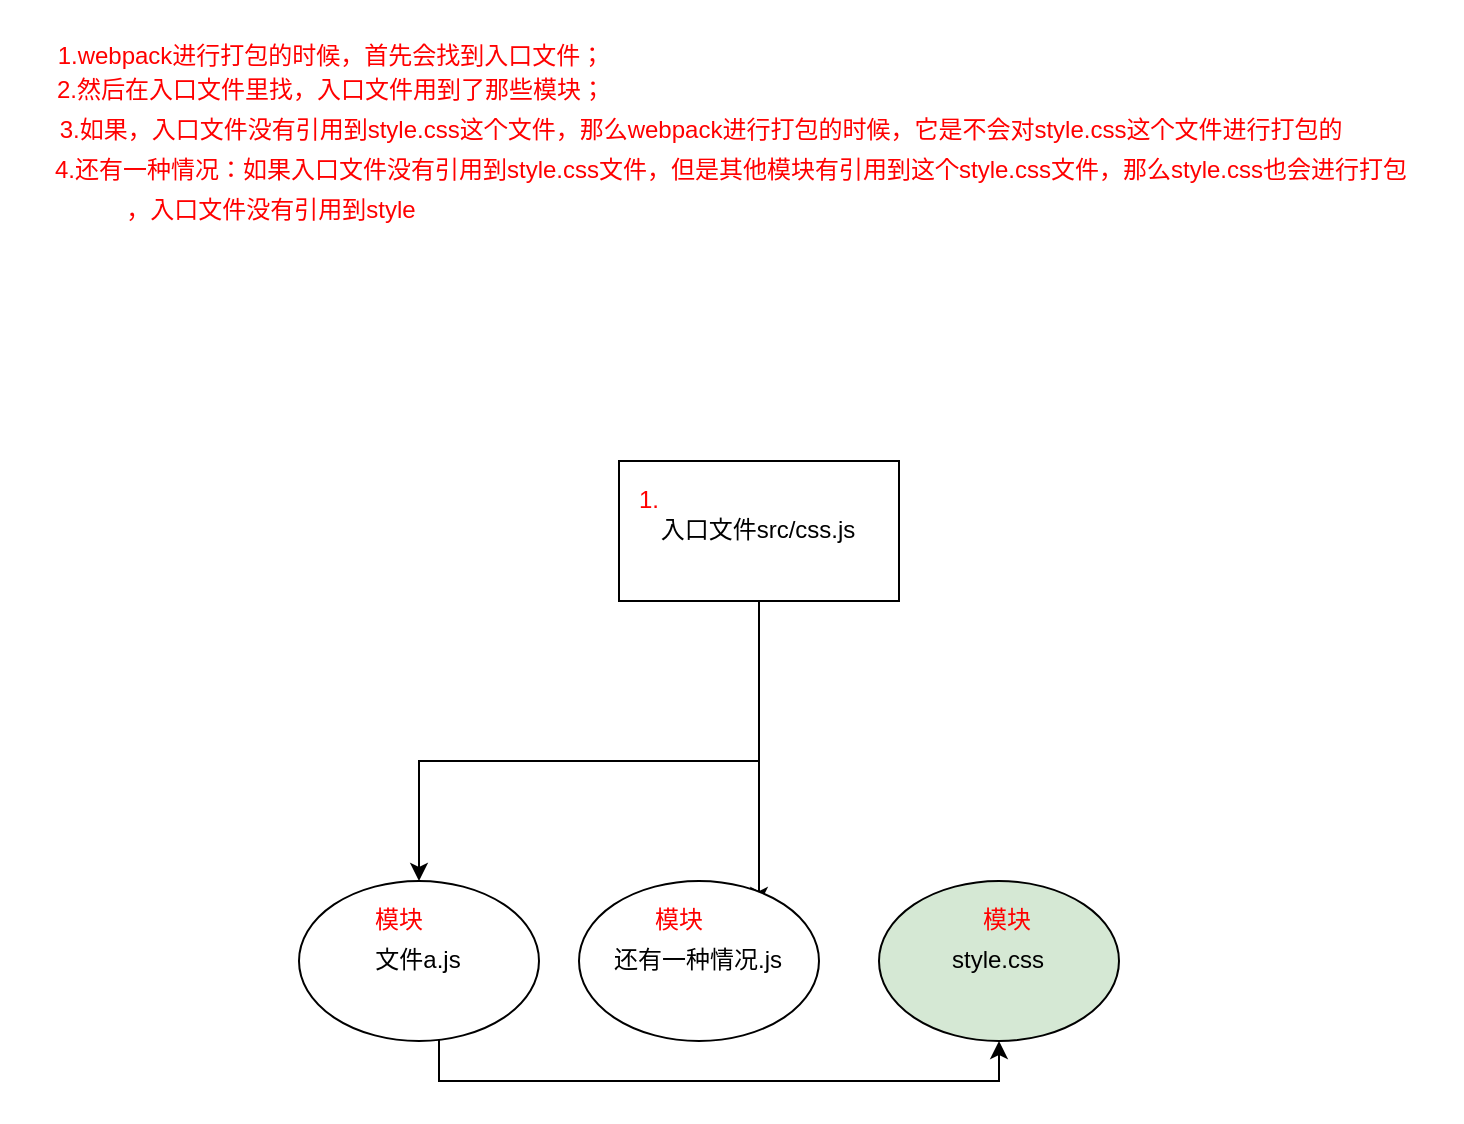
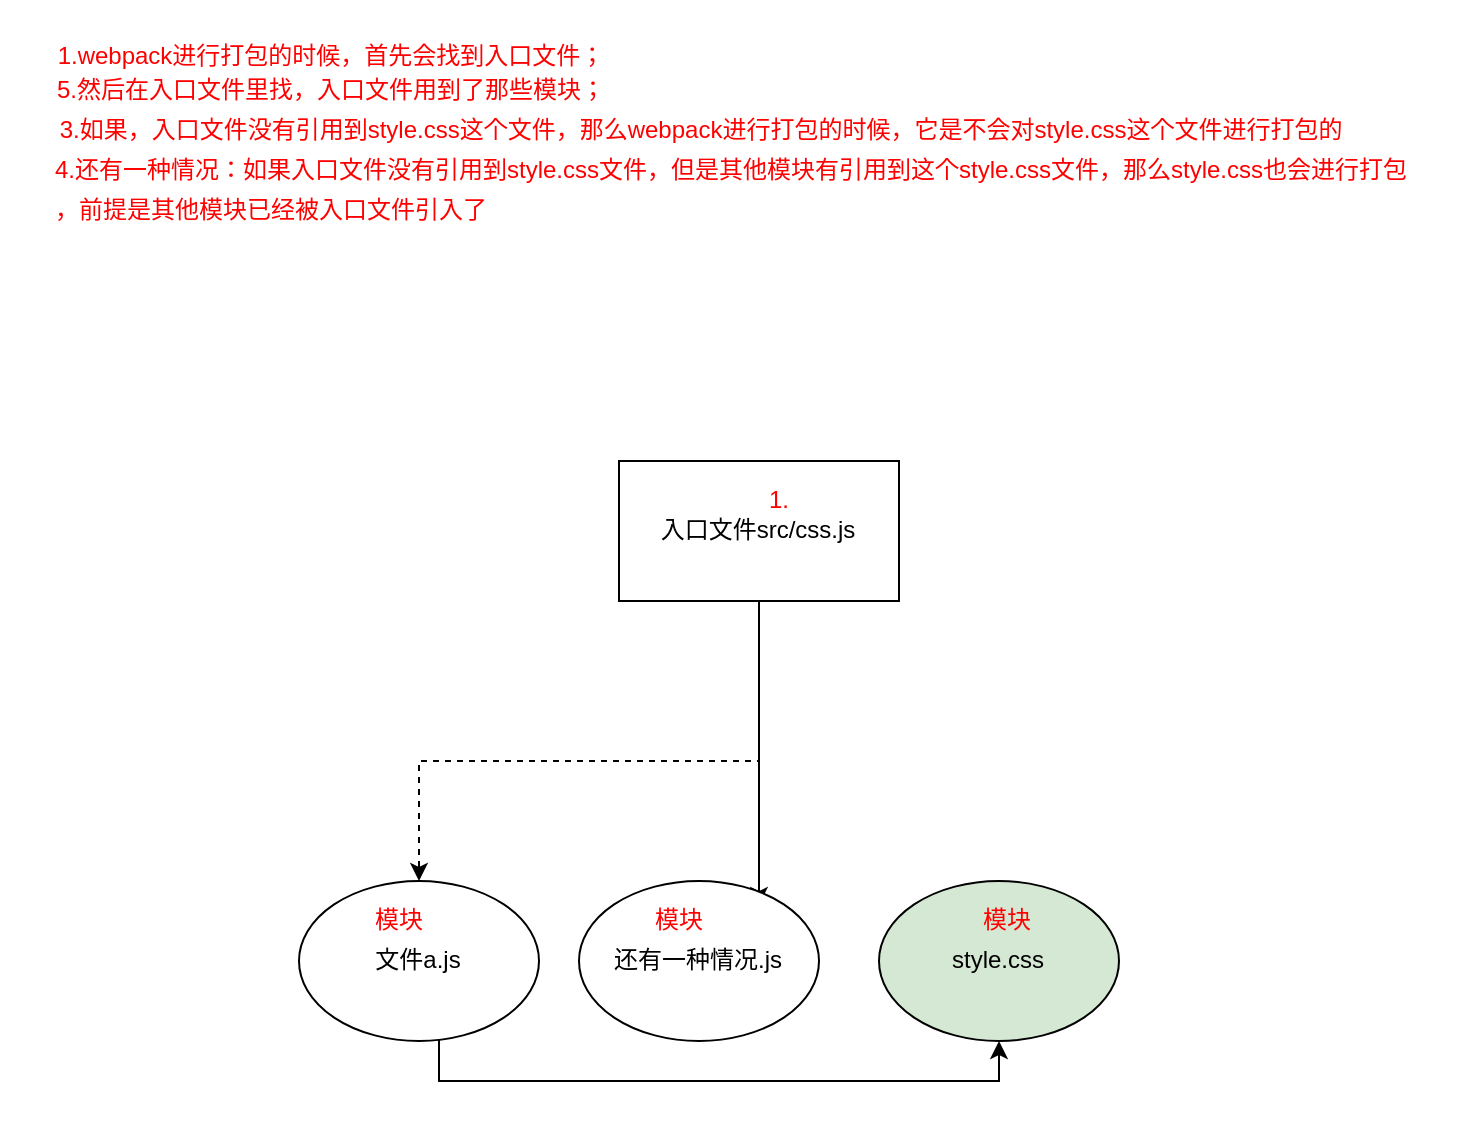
  <mxCell id="0" />
  <mxCell id="1" parent="0" />
  <mxCell id="2" value="" style="group" vertex="1" connectable="0" parent="1"><mxGeometry x="149" y="190" width="410" height="350" as="geometry" /></mxCell>
  <mxCell id="3" style="edgeStyle=orthogonalEdgeStyle;rounded=0;orthogonalLoop=1;jettySize=auto;html=1;" edge="1" parent="2" source="4"><mxGeometry relative="1" as="geometry"><mxPoint x="230" y="262" as="targetPoint" /></mxGeometry></mxCell>
  <mxCell id="4" value="入口文件src/css.js" style="whiteSpace=wrap;html=1;" vertex="1" parent="2"><mxGeometry x="160" y="40" width="140" height="70" as="geometry" /></mxCell>
  <mxCell id="5" value="文件a.js" style="ellipse;whiteSpace=wrap;html=1;" vertex="1" parent="2"><mxGeometry y="250" width="120" height="80" as="geometry" /></mxCell>
- <mxCell id="6" style="edgeStyle=orthogonalEdgeStyle;rounded=0;orthogonalLoop=1;jettySize=auto;html=1;entryX=0.5;entryY=0;entryDx=0;entryDy=0;" edge="1" parent="2" source="4" target="5"><mxGeometry relative="1" as="geometry"><mxPoint x="130" y="210" as="targetPoint" /><Array as="points"><mxPoint x="230" y="190" /><mxPoint x="60" y="190" /></Array></mxGeometry></mxCell>
+ <mxCell id="6" style="edgeStyle=orthogonalEdgeStyle;rounded=0;orthogonalLoop=1;jettySize=auto;html=1;entryX=0.5;entryY=0;entryDx=0;entryDy=0;dashed=1;" edge="1" parent="2" source="4" target="5"><mxGeometry relative="1" as="geometry"><mxPoint x="130" y="210" as="targetPoint" /><Array as="points"><mxPoint x="230" y="190" /><mxPoint x="60" y="190" /></Array></mxGeometry></mxCell>
  <mxCell id="7" value="还有一种情况.js" style="ellipse;whiteSpace=wrap;html=1;" vertex="1" parent="2"><mxGeometry x="140" y="250" width="120" height="80" as="geometry" /></mxCell>
  <mxCell id="8" value="style.css" style="ellipse;whiteSpace=wrap;html=1;fillColor=#d5e8d4;" vertex="1" parent="2"><mxGeometry x="290" y="250" width="120" height="80" as="geometry" /></mxCell>
  <mxCell id="9" style="edgeStyle=orthogonalEdgeStyle;rounded=0;orthogonalLoop=1;jettySize=auto;html=1;entryX=0.5;entryY=1;entryDx=0;entryDy=0;" edge="1" parent="2" source="5" target="8"><mxGeometry relative="1" as="geometry"><Array as="points"><mxPoint x="70" y="350" /><mxPoint x="350" y="350" /></Array></mxGeometry></mxCell>
- <mxCell id="10" value="&lt;font color=&quot;#ff0000&quot;&gt;1.&lt;/font&gt;" style="text;html=1;align=center;verticalAlign=middle;resizable=0;points=[];autosize=1;strokeColor=none;fillColor=none;" vertex="1" parent="2"><mxGeometry x="160" y="50" width="30" height="20" as="geometry" /></mxCell>
+ <mxCell id="10" value="&lt;font color=&quot;#ff0000&quot;&gt;1.&lt;/font&gt;" style="text;html=1;align=center;verticalAlign=middle;resizable=0;points=[];autosize=1;strokeColor=none;fillColor=none;" vertex="1" parent="2"><mxGeometry x="225" y="50" width="30" height="20" as="geometry" /></mxCell>
  <mxCell id="11" value="&lt;font color=&quot;#ff0000&quot;&gt;模块&lt;/font&gt;" style="text;html=1;align=center;verticalAlign=middle;resizable=0;points=[];autosize=1;strokeColor=none;fillColor=none;" vertex="1" parent="2"><mxGeometry x="334" y="260" width="40" height="20" as="geometry" /></mxCell>
  <mxCell id="12" value="&lt;font color=&quot;#ff0000&quot;&gt;模块&lt;/font&gt;" style="text;html=1;align=center;verticalAlign=middle;resizable=0;points=[];autosize=1;strokeColor=none;fillColor=none;" vertex="1" parent="2"><mxGeometry x="170" y="260" width="40" height="20" as="geometry" /></mxCell>
  <mxCell id="13" value="&lt;font color=&quot;#ff0000&quot;&gt;模块&lt;/font&gt;" style="text;html=1;align=center;verticalAlign=middle;resizable=0;points=[];autosize=1;strokeColor=none;fillColor=none;" vertex="1" parent="2"><mxGeometry x="30" y="260" width="40" height="20" as="geometry" /></mxCell>
  <mxCell id="14" value="" style="group" vertex="1" connectable="0" parent="1"><mxGeometry x="20" y="20" width="690" height="95" as="geometry" /></mxCell>
  <mxCell id="15" value="&lt;font color=&quot;#ff0000&quot;&gt;1.webpack进行打包的时候，首先会找到入口文件；&lt;br&gt;&lt;br&gt;&lt;/font&gt;" style="text;html=1;align=center;verticalAlign=middle;resizable=0;points=[];autosize=1;strokeColor=none;fillColor=none;" vertex="1" parent="14"><mxGeometry width="290" height="30" as="geometry" /></mxCell>
- <mxCell id="16" value="&lt;span style=&quot;color: rgb(255 , 0 , 0)&quot;&gt;2.然后在入口文件里找，入口文件用到了那些模块；&lt;/span&gt;" style="text;html=1;align=center;verticalAlign=middle;resizable=0;points=[];autosize=1;strokeColor=none;fillColor=none;" vertex="1" parent="14"><mxGeometry y="15" width="290" height="20" as="geometry" /></mxCell>
+ <mxCell id="16" value="&lt;span style=&quot;color: rgb(255 , 0 , 0)&quot;&gt;5.然后在入口文件里找，入口文件用到了那些模块；&lt;/span&gt;" style="text;html=1;align=center;verticalAlign=middle;resizable=0;points=[];autosize=1;strokeColor=none;fillColor=none;" vertex="1" parent="14"><mxGeometry y="15" width="290" height="20" as="geometry" /></mxCell>
  <mxCell id="17" value="&lt;font color=&quot;#ff0000&quot;&gt;3.如果，入口文件没有引用到style.css这个文件，那么webpack进行打包的时候，它是不会对style.css这个文件进行打包的&lt;/font&gt;" style="text;html=1;align=center;verticalAlign=middle;resizable=0;points=[];autosize=1;strokeColor=none;fillColor=none;" vertex="1" parent="14"><mxGeometry y="35" width="660" height="20" as="geometry" /></mxCell>
  <mxCell id="18" value="&lt;font color=&quot;#ff0000&quot;&gt;4.还有一种情况：如果入口文件没有引用到style.css文件，但是其他模块有引用到这个style.css文件，那么style.css也会进行打包&lt;/font&gt;" style="text;html=1;align=center;verticalAlign=middle;resizable=0;points=[];autosize=1;strokeColor=none;fillColor=none;" vertex="1" parent="14"><mxGeometry y="55" width="690" height="20" as="geometry" /></mxCell>
- <mxCell id="19" value="&lt;span style=&quot;color: rgb(255 , 0 , 0)&quot;&gt;，入口文件没有引用到style&lt;/span&gt;" style="text;html=1;align=center;verticalAlign=middle;resizable=0;points=[];autosize=1;strokeColor=none;fillColor=none;" vertex="1" parent="14"><mxGeometry y="75" width="230" height="20" as="geometry" /></mxCell>
+ <mxCell id="19" value="&lt;span style=&quot;color: rgb(255 , 0 , 0)&quot;&gt;，前提是其他模块已经被入口文件引入了&lt;/span&gt;" style="text;html=1;align=center;verticalAlign=middle;resizable=0;points=[];autosize=1;strokeColor=none;fillColor=none;" vertex="1" parent="14"><mxGeometry y="75" width="230" height="20" as="geometry" /></mxCell>
